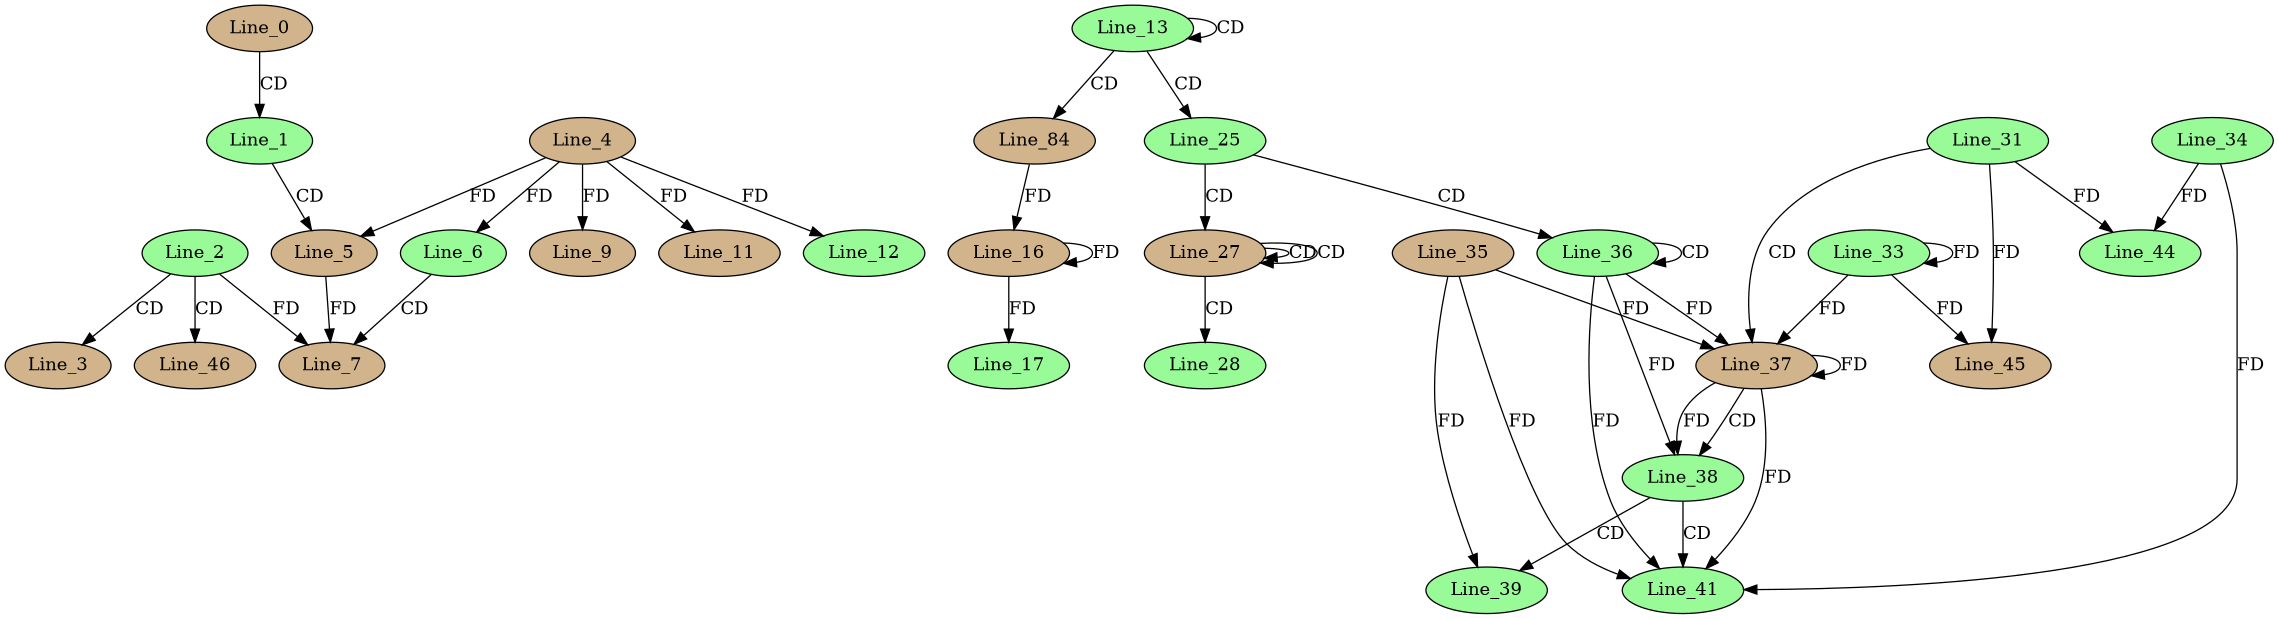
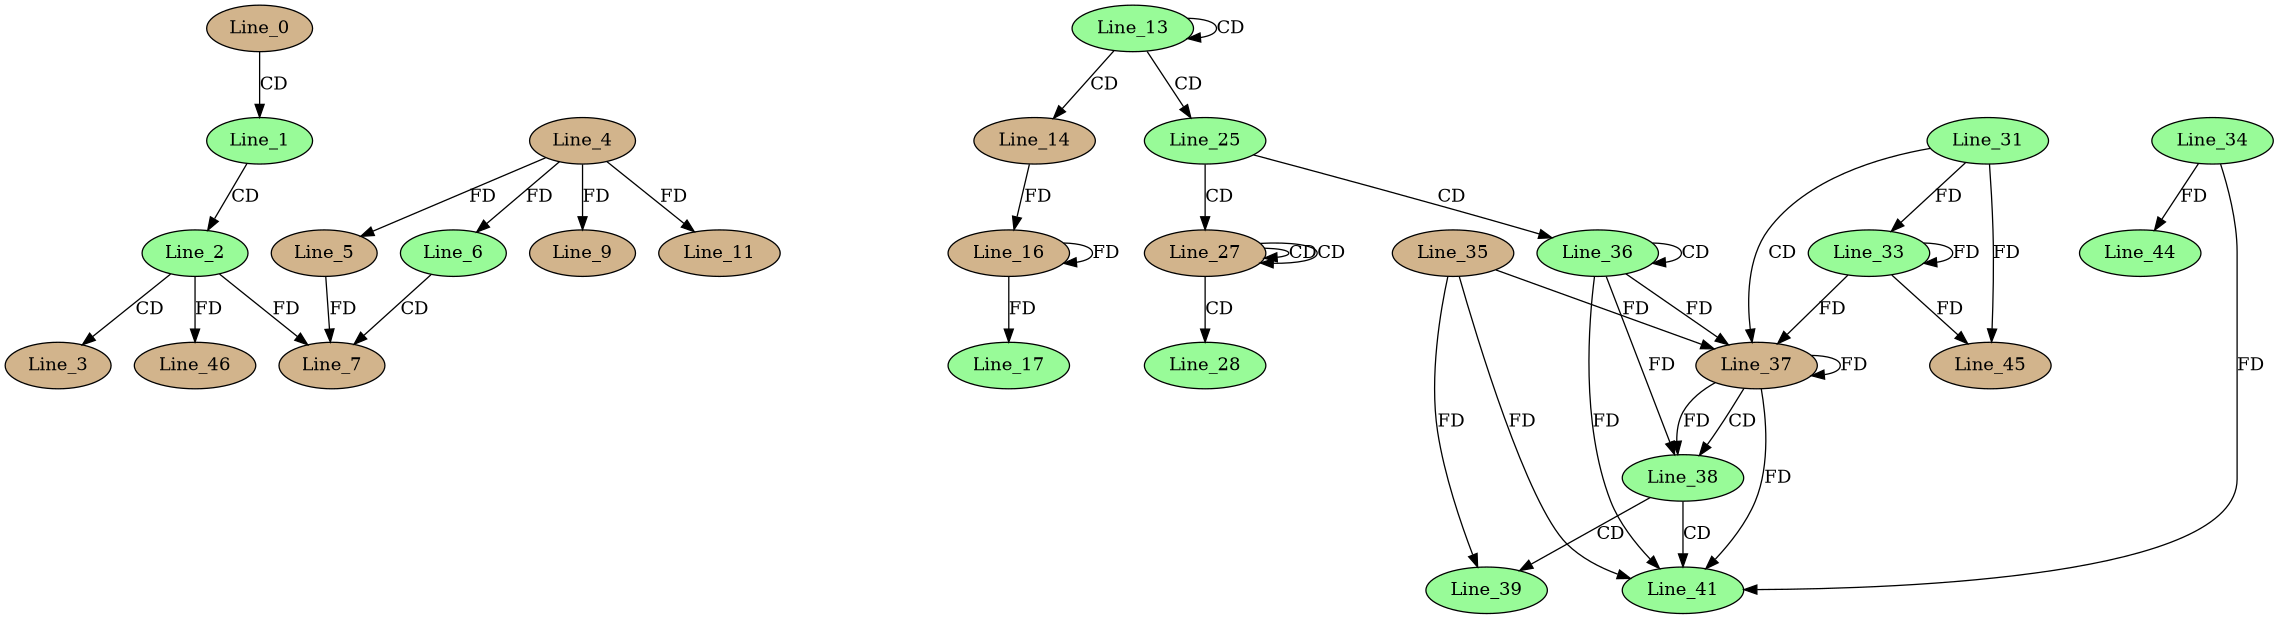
  digraph {
    node [fillcolor=palegreen style=filled]
    Line_0 [fillcolor=tan]
    Line_1
    Line_2
    Line_3 [fillcolor=tan]
    Line_7 [fillcolor=tan]
    Line_46 [fillcolor=tan]
    Line_4 [fillcolor=tan]
    Line_5 [fillcolor=tan]
    Line_6
    Line_9 [fillcolor=tan]
    Line_11 [fillcolor=tan]
-   Line_12
    Line_13
-   Line_14 [fillcolor=tan label=Line_84]
+   Line_14 [fillcolor=tan]
    Line_25
    Line_16 [fillcolor=tan]
    Line_27 [fillcolor=tan]
    Line_36
    Line_17
    Line_28
    Line_31
    Line_33
    Line_37 [fillcolor=tan]
    Line_45 [fillcolor=tan]
    Line_38
    Line_41
    Line_39
    Line_35 [fillcolor=tan]
    Line_34
    Line_44
    Line_0 -> Line_1 [label=CD]
-   Line_1 -> Line_5 [label=CD]
+   Line_1 -> Line_2 [label=CD]
    Line_2 -> Line_3 [label=CD]
    Line_2 -> Line_7 [label=FD]
-   Line_2 -> Line_46 [label=CD]
+   Line_2 -> Line_46 [label=FD]
    Line_4 -> Line_5 [label=FD]
    Line_4 -> Line_6 [label=FD]
    Line_4 -> Line_9 [label=FD]
    Line_4 -> Line_11 [label=FD]
-   Line_4 -> Line_12 [label=FD]
    Line_5 -> Line_7 [label=FD]
    Line_6 -> Line_7 [label=CD]
    Line_13 -> Line_13 [label=CD]
    Line_13 -> Line_14 [label=CD]
    Line_13 -> Line_25 [label=CD]
    Line_14 -> Line_16 [label=FD]
    Line_25 -> Line_27 [label=CD]
    Line_25 -> Line_36 [label=CD]
    Line_16 -> Line_16 [label=FD]
    Line_16 -> Line_17 [label=FD]
    Line_27 -> Line_27 [label=CD]
    Line_27 -> Line_27 [label=CD]
    Line_27 -> Line_28 [label=CD]
    Line_36 -> Line_36 [label=CD]
    Line_36 -> Line_37 [label=FD]
    Line_36 -> Line_38 [label=FD]
    Line_36 -> Line_41 [label=FD]
-   Line_31 -> Line_44 [label=FD]
+   Line_31 -> Line_33 [label=FD]
    Line_31 -> Line_37 [label=CD]
    Line_31 -> Line_45 [label=FD]
    Line_33 -> Line_33 [label=FD]
    Line_33 -> Line_37 [label=FD]
    Line_33 -> Line_45 [label=FD]
    Line_37 -> Line_37 [label=FD]
    Line_37 -> Line_38 [label=CD]
    Line_37 -> Line_38 [label=FD]
    Line_37 -> Line_41 [label=FD]
    Line_38 -> Line_41 [label=CD]
    Line_38 -> Line_39 [label=CD]
    Line_35 -> Line_37 [label=FD]
    Line_35 -> Line_41 [label=FD]
    Line_35 -> Line_39 [label=FD]
    Line_34 -> Line_41 [label=FD]
    Line_34 -> Line_44 [label=FD]
  }
